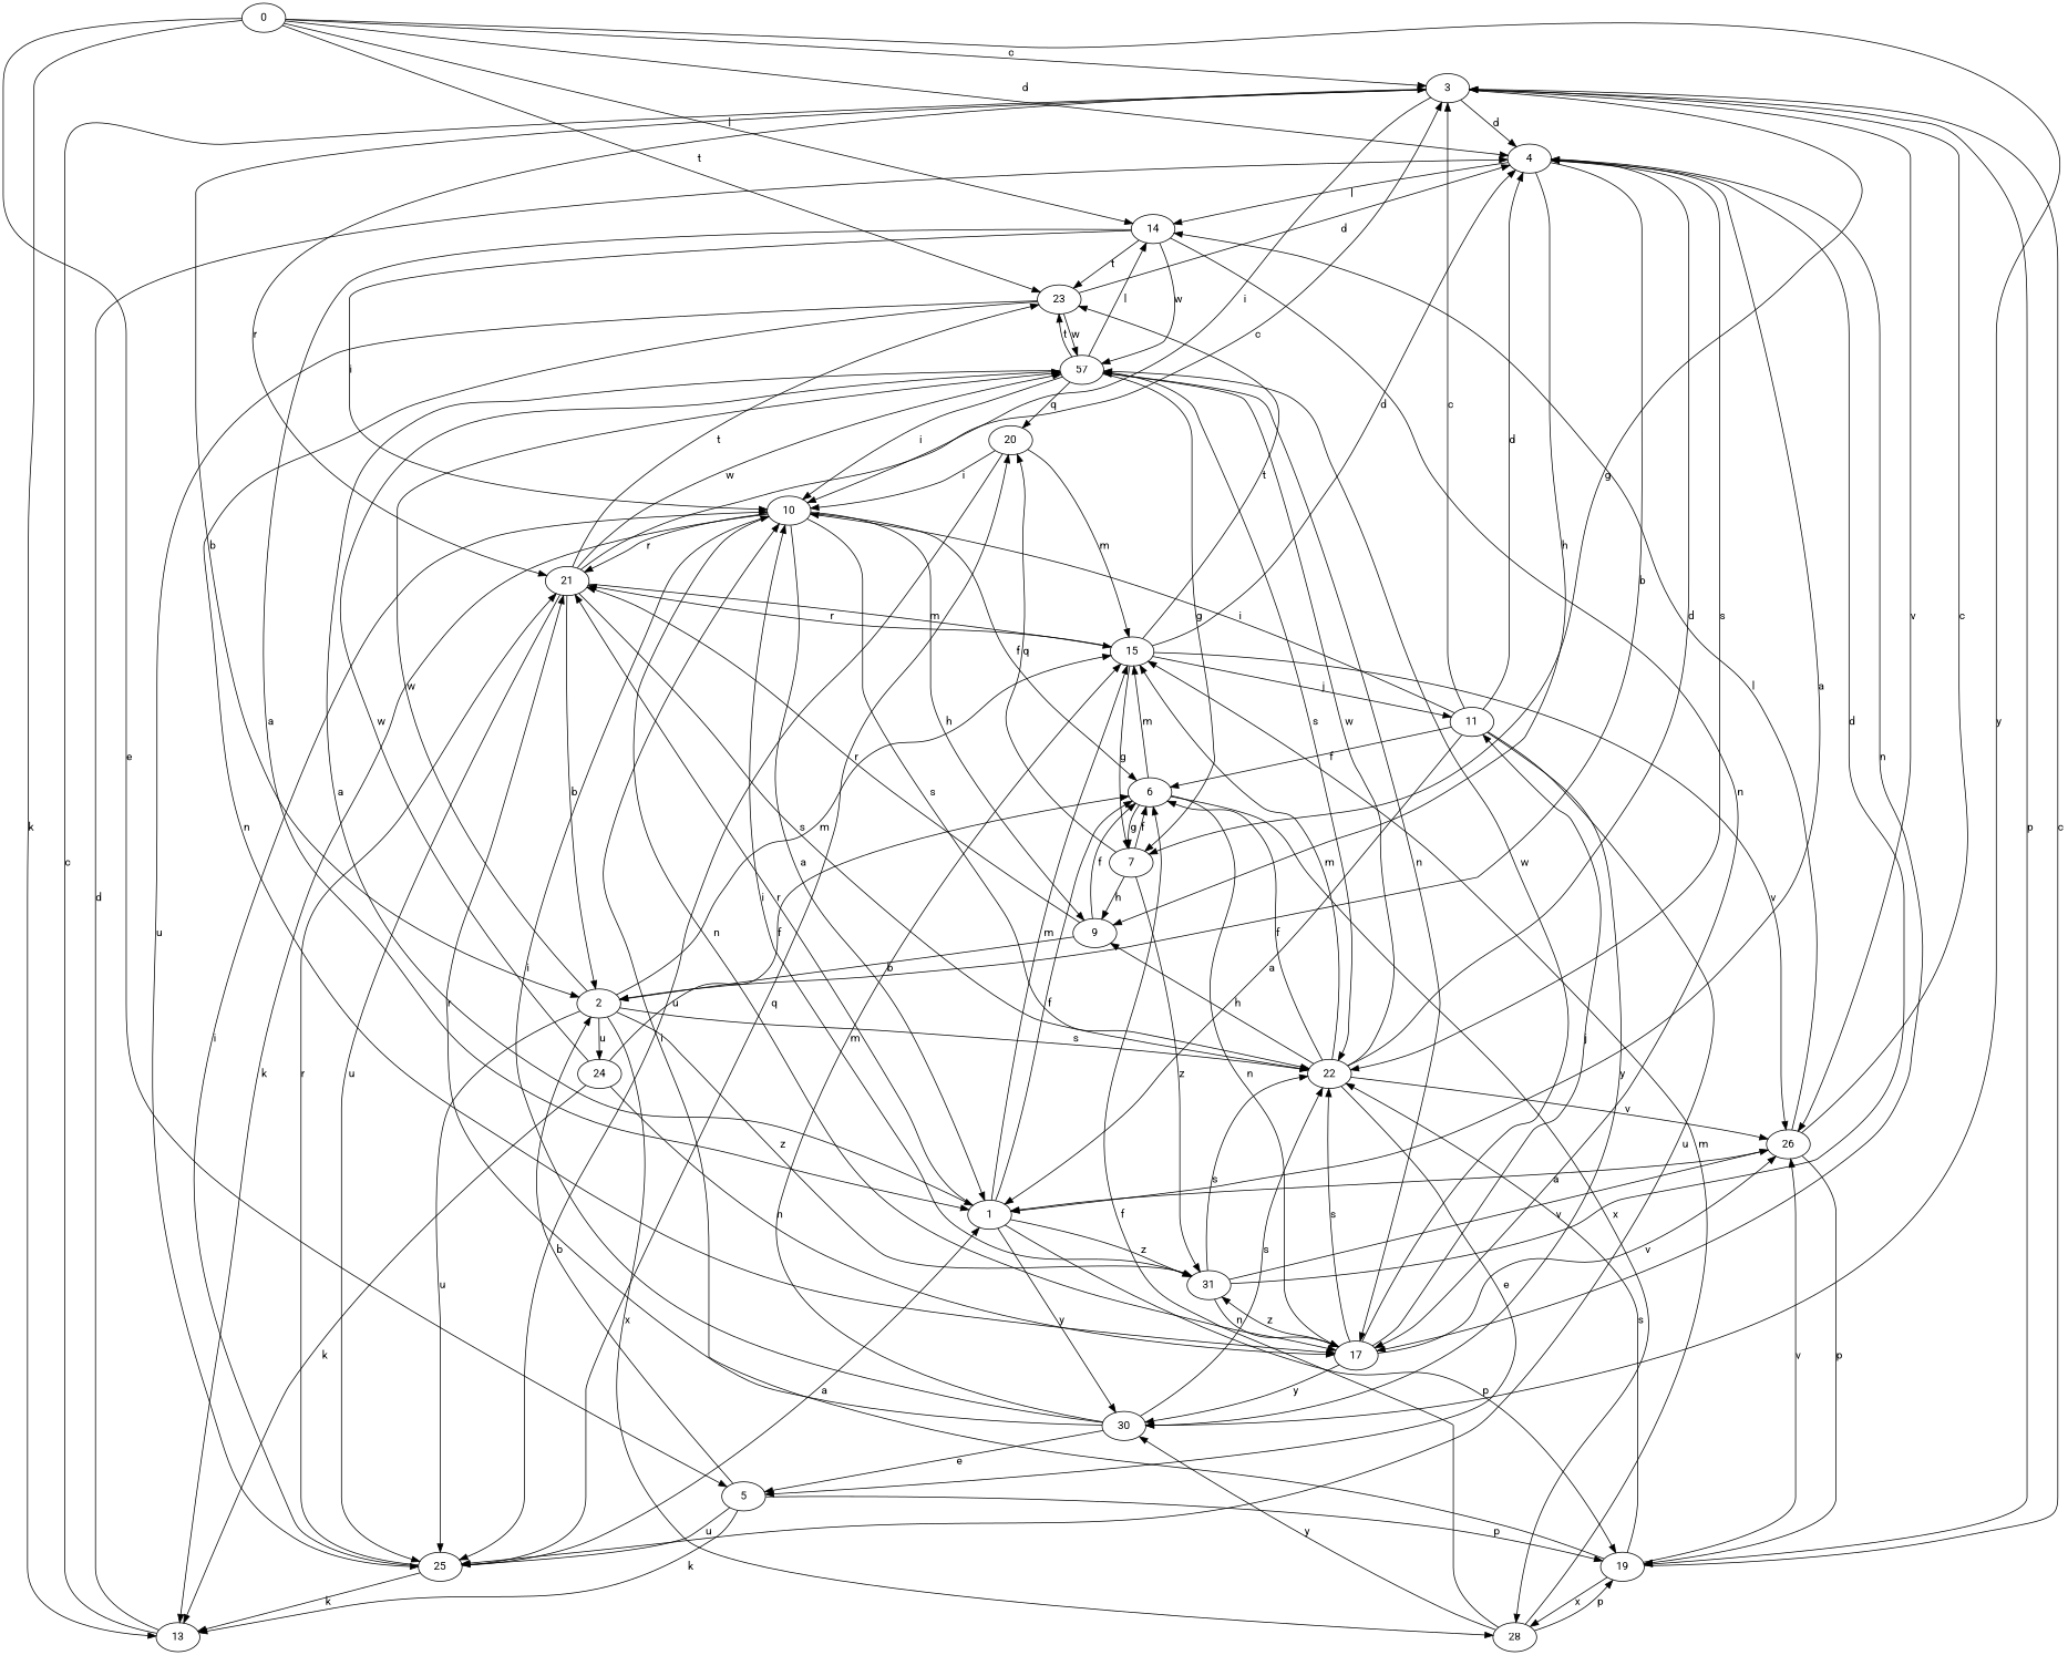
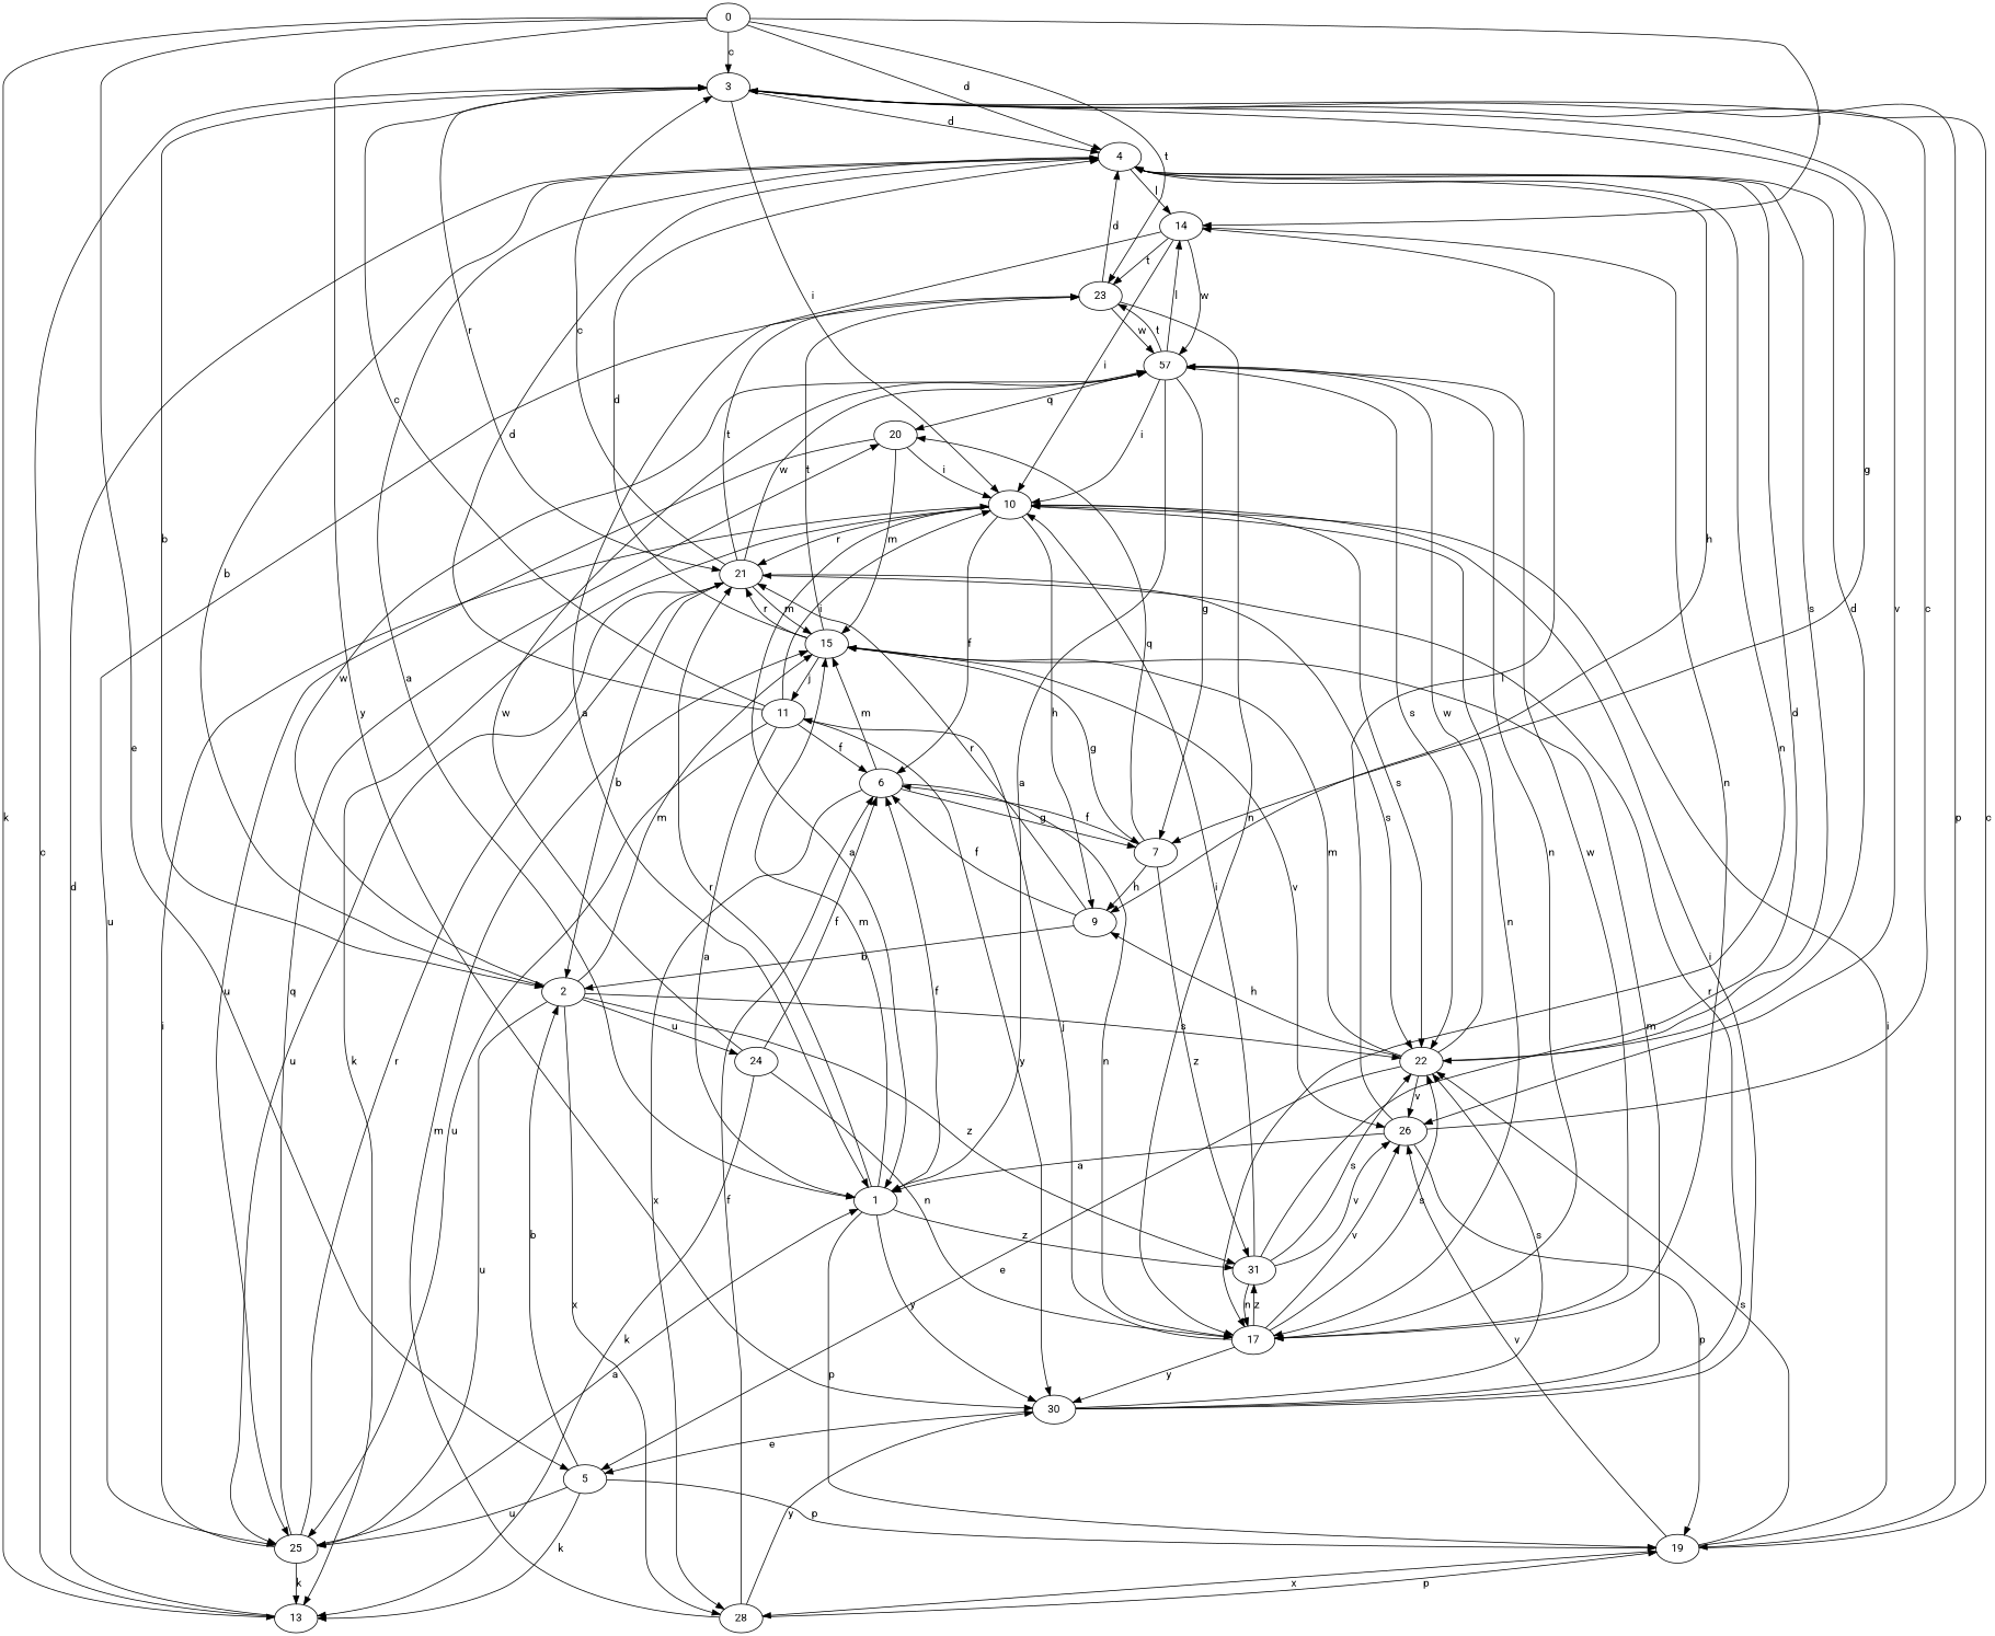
  strict digraph {
    fontname=Roboto
    node [fontname=Roboto]
    edge [fontname=Roboto]
    0
    3
    4
    5
    13
    14
    23
    30
    19
    21
    2
    7
    10
    26
    1
    22
    9
    17
    25
    n20 [label=57]
    15
    6
    31
    28
    11
    24
    20
    0 -> 3 [label=c]
    0 -> 4 [label=d]
    0 -> 5 [label=e]
    0 -> 13 [label=k]
    0 -> 14 [label=l]
    0 -> 23 [label=t]
    0 -> 30 [label=y]
    3 -> 4 [label=d]
    3 -> 19 [label=p]
    3 -> 21 [label=r]
    3 -> 2 [label=b]
    3 -> 7 [label=g]
    3 -> 10 [label=i]
    3 -> 26 [label=v]
    4 -> 14 [label=l]
    4 -> 2 [label=b]
    4 -> 1 [label=a]
    4 -> 22 [label=s]
    4 -> 9 [label=h]
    4 -> 17 [label=n]
    5 -> 13 [label=k]
    5 -> 19 [label=p]
    5 -> 2 [label=b]
    5 -> 25 [label=u]
    13 -> 3 [label=c]
    13 -> 4 [label=d]
    14 -> 23 [label=t]
    14 -> 10 [label=i]
    14 -> 1 [label=a]
    14 -> 17 [label=n]
    14 -> n20 [label=w]
    23 -> 4 [label=d]
    23 -> 17 [label=n]
    23 -> 25 [label=u]
    23 -> n20 [label=w]
    30 -> 5 [label=e]
    30 -> 21 [label=r]
    30 -> 10 [label=i]
    30 -> 22 [label=s]
    30 -> 15 [label=m]
    19 -> 3 [label=c]
    19 -> 10 [label=i]
    19 -> 26 [label=v]
    19 -> 22 [label=s]
    19 -> 28 [label=x]
    21 -> 3 [label=c]
    21 -> 23 [label=t]
    21 -> 2 [label=b]
    21 -> 22 [label=s]
    21 -> 25 [label=u]
    21 -> n20 [label=w]
    21 -> 15 [label=m]
    2 -> 22 [label=s]
    2 -> 25 [label=u]
    2 -> n20 [label=w]
    2 -> 15 [label=m]
    2 -> 31 [label=z]
    2 -> 28 [label=x]
    2 -> 24 [label=u]
    7 -> 9 [label=h]
    7 -> 6 [label=f]
    7 -> 31 [label=z]
    7 -> 20 [label=q]
    10 -> 13 [label=k]
    10 -> 21 [label=r]
    10 -> 1 [label=a]
    10 -> 22 [label=s]
    10 -> 9 [label=h]
    10 -> 17 [label=n]
    10 -> 6 [label=f]
    26 -> 3 [label=c]
    26 -> 14 [label=l]
    26 -> 19 [label=p]
    26 -> 1 [label=a]
    1 -> 30 [label=y]
    1 -> 19 [label=p]
    1 -> 21 [label=r]
    1 -> 15 [label=m]
    1 -> 6 [label=f]
    1 -> 31 [label=z]
    22 -> 4 [label=d]
    22 -> 5 [label=e]
    22 -> 26 [label=v]
    22 -> 9 [label=h]
    22 -> n20 [label=w]
    22 -> 15 [label=m]
-   22 -> 6 [label=f]
    9 -> 21 [label=r]
    9 -> 2 [label=b]
    9 -> 6 [label=f]
    17 -> 30 [label=y]
    17 -> 26 [label=v]
    17 -> 22 [label=s]
    17 -> n20 [label=w]
    17 -> 31 [label=z]
    17 -> 11 [label=j]
    25 -> 13 [label=k]
    25 -> 21 [label=r]
    25 -> 10 [label=i]
    25 -> 1 [label=a]
    25 -> 20 [label=q]
    n20 -> 14 [label=l]
    n20 -> 23 [label=t]
    n20 -> 7 [label=g]
    n20 -> 10 [label=i]
    n20 -> 1 [label=a]
    n20 -> 22 [label=s]
    n20 -> 17 [label=n]
    n20 -> 20 [label=q]
    15 -> 4 [label=d]
    15 -> 23 [label=t]
    15 -> 21 [label=r]
    15 -> 7 [label=g]
    15 -> 26 [label=v]
    15 -> 11 [label=j]
    6 -> 7 [label=g]
    6 -> 17 [label=n]
    6 -> 15 [label=m]
    6 -> 28 [label=x]
    31 -> 4 [label=d]
    31 -> 10 [label=i]
    31 -> 26 [label=v]
    31 -> 22 [label=s]
    31 -> 17 [label=n]
    28 -> 30 [label=y]
    28 -> 19 [label=p]
    28 -> 15 [label=m]
    28 -> 6 [label=f]
    11 -> 3 [label=c]
    11 -> 4 [label=d]
    11 -> 30 [label=y]
    11 -> 10 [label=i]
    11 -> 1 [label=a]
    11 -> 25 [label=u]
    11 -> 6 [label=f]
    24 -> 13 [label=k]
    24 -> 17 [label=n]
    24 -> n20 [label=w]
    24 -> 6 [label=f]
    20 -> 10 [label=i]
    20 -> 25 [label=u]
    20 -> 15 [label=m]
  }
